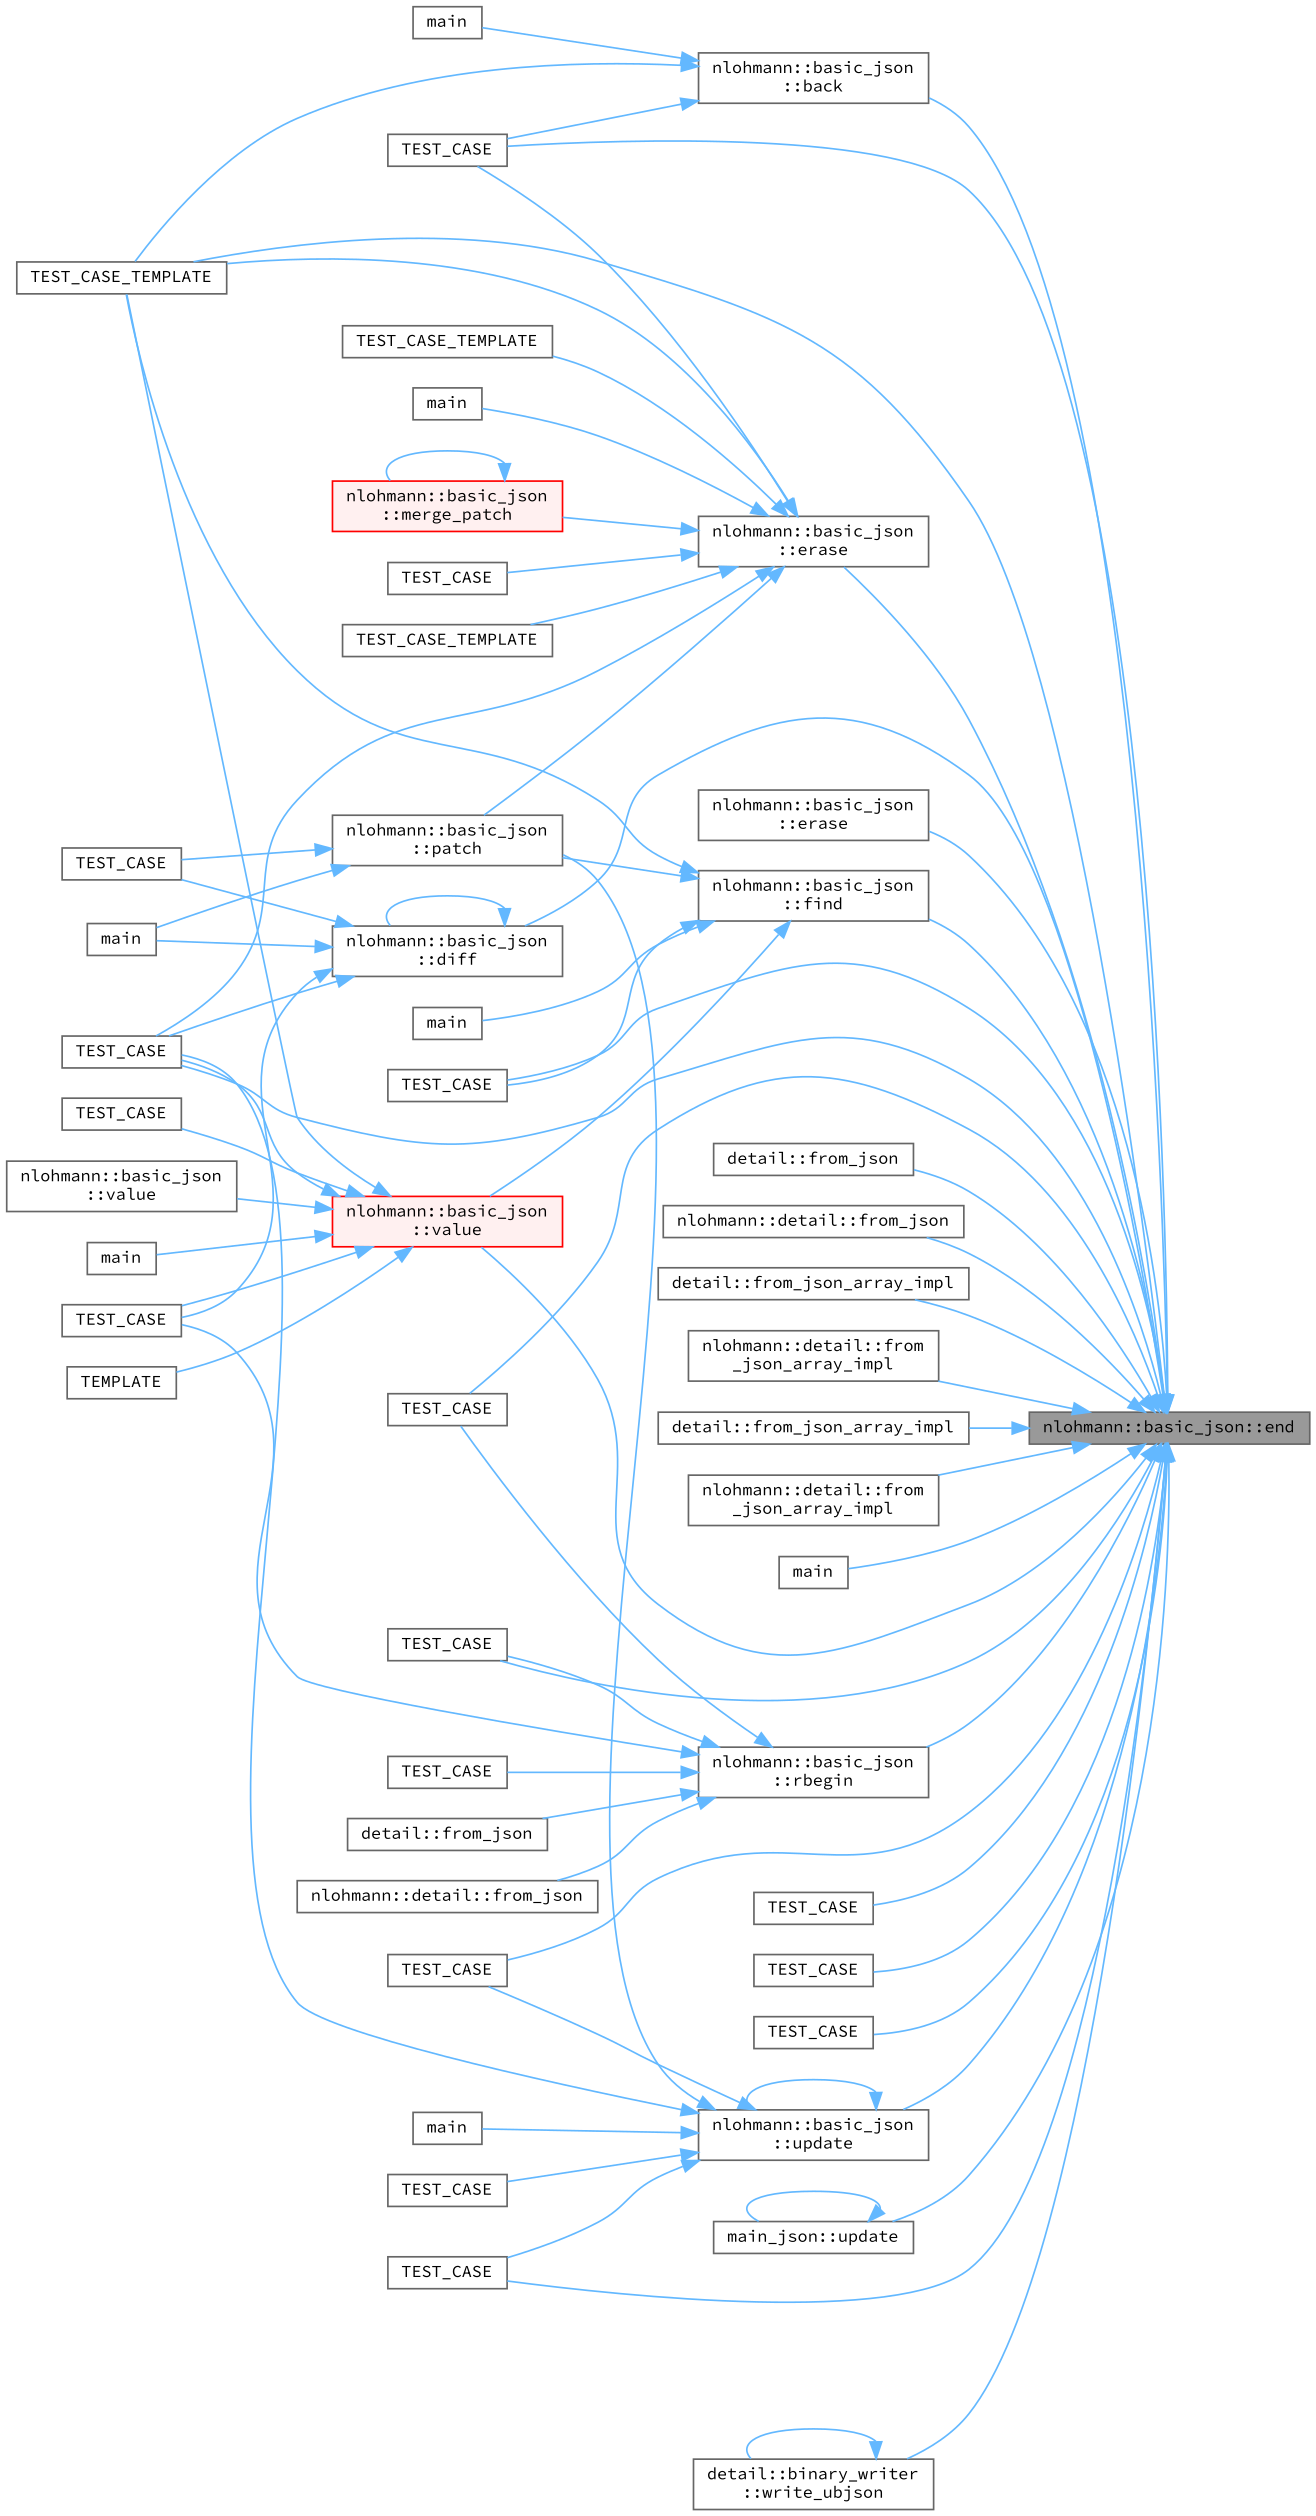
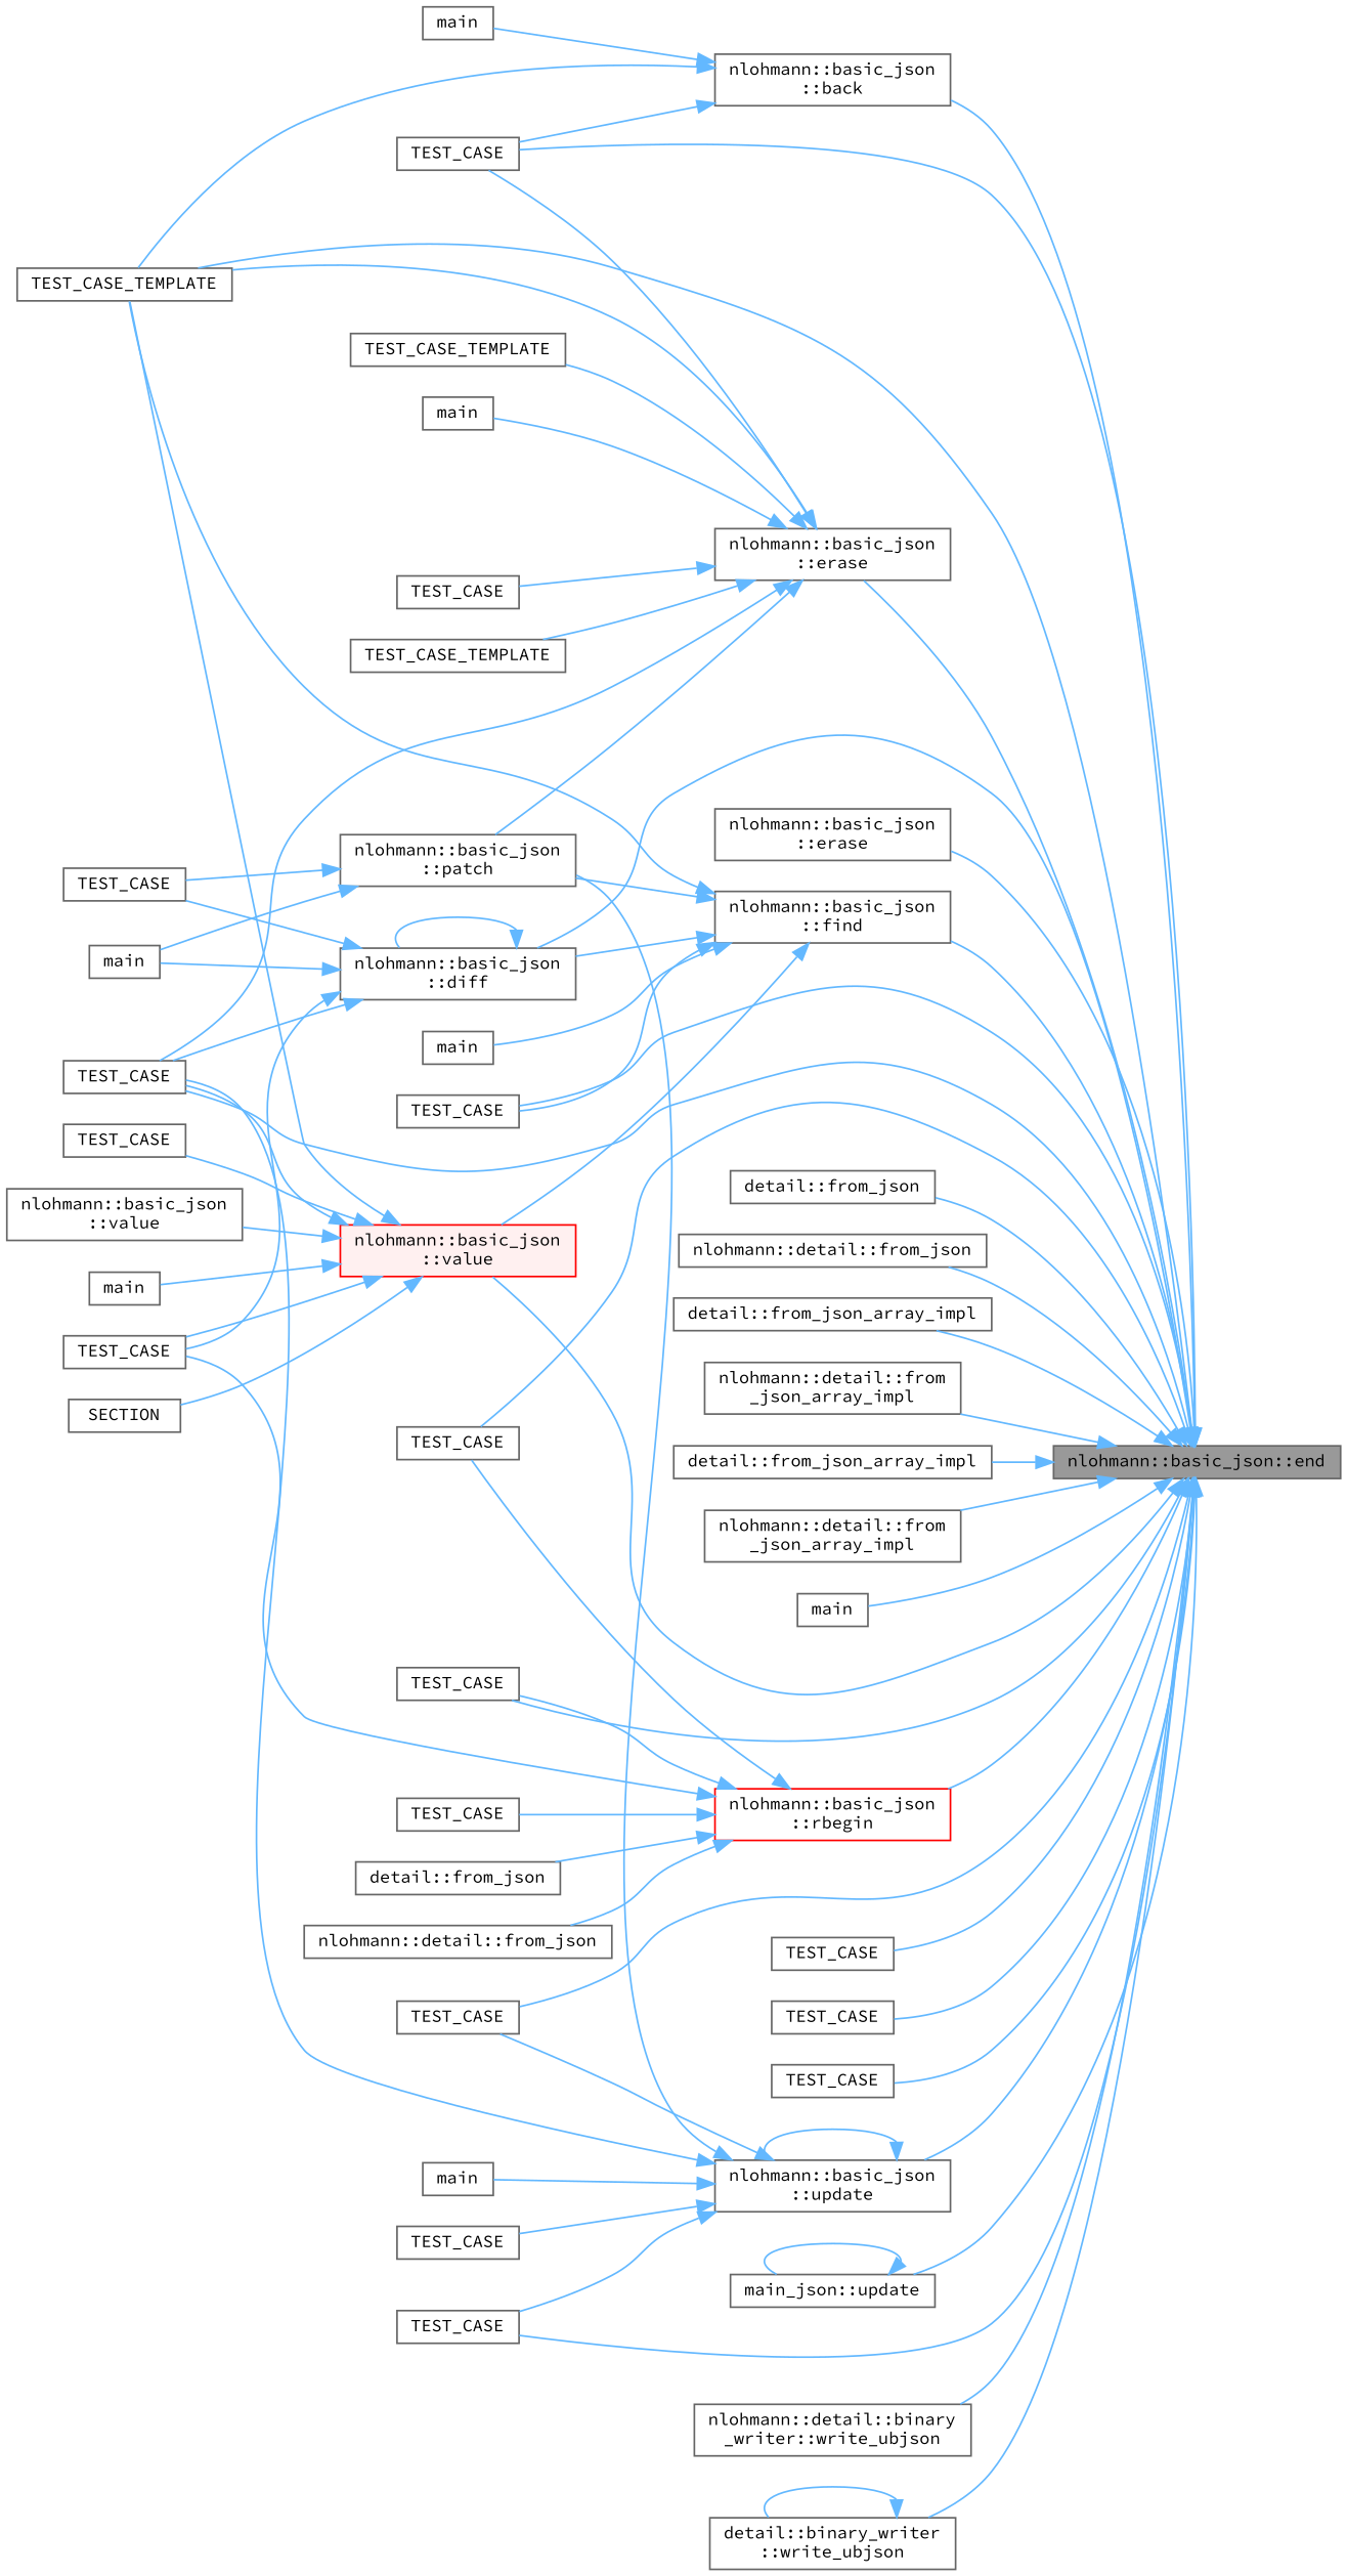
  digraph {
    fontname="Source Code Pro"
    rankdir=RL
    node [color=grey40 fillcolor=white fontname="Source Code Pro" fontsize=10 shape=box style=filled]
    edge [color=steelblue1 dir=back fontname="Source Code Pro" fontsize=10 labelfontname=Helvetica labelfontsize=10 style=solid]
    n1 [color=gray40 fillcolor=grey60 fontcolor=black height=0.2 label="nlohmann::basic_json::end" width=0.4]
    n2 [height=0.2 label="nlohmann::basic_json\l::back" width=0.4]
    n3 [height=0.2 label=TEST_CASE width=0.4]
    n4 [height=0.2 label=TEST_CASE_TEMPLATE width=0.4]
    n5 [height=0.2 label="nlohmann::basic_json\l::diff" width=0.4]
    n6 [height=0.2 label=TEST_CASE width=0.4]
    n7 [height=0.2 label="nlohmann::basic_json\l::erase" width=0.4]
    n8 [height=0.2 label="nlohmann::basic_json\l::erase" width=0.4]
    n9 [height=0.2 label="nlohmann::basic_json\l::find" width=0.4]
    n10 [height=0.2 label=TEST_CASE width=0.4]
    n11 [color=red fillcolor="#FFF0F0" height=0.2 label="nlohmann::basic_json\l::value" width=0.4]
    n12 [height=0.2 label="detail::from_json" width=0.4]
    n13 [height=0.2 label="nlohmann::detail::from_json" width=0.4]
    n14 [height=0.2 label="detail::from_json_array_impl" width=0.4]
    n15 [height=0.2 label="nlohmann::detail::from\l_json_array_impl" width=0.4]
    n16 [height=0.2 label="detail::from_json_array_impl" width=0.4]
    n17 [height=0.2 label="nlohmann::detail::from\l_json_array_impl" width=0.4]
    n18 [height=0.2 label=main width=0.4]
-   n19 [height=0.2 label="nlohmann::basic_json\l::rbegin" width=0.4]
+   n19 [color=red height=0.2 label="nlohmann::basic_json\l::rbegin" width=0.4]
    n20 [height=0.2 label=TEST_CASE width=0.4]
    n21 [height=0.2 label=TEST_CASE width=0.4]
    n22 [height=0.2 label=TEST_CASE width=0.4]
    n23 [height=0.2 label=TEST_CASE width=0.4]
    n24 [height=0.2 label=TEST_CASE width=0.4]
    n25 [height=0.2 label=TEST_CASE width=0.4]
    n26 [height=0.2 label=TEST_CASE width=0.4]
    n27 [height=0.2 label="main_json::update" width=0.4]
    n28 [height=0.2 label="nlohmann::basic_json\l::update" width=0.4]
+   n29 [height=0.2 label="nlohmann::detail::binary\l_writer::write_ubjson" width=0.4]
    n30 [height=0.2 label="detail::binary_writer\l::write_ubjson" width=0.4]
    n31 [height=0.2 label=main width=0.4]
    n32 [height=0.2 label=main width=0.4]
    n33 [height=0.2 label=TEST_CASE width=0.4]
    n34 [height=0.2 label=TEST_CASE width=0.4]
    n35 [height=0.2 label="nlohmann::basic_json\l::patch" width=0.4]
    n36 [height=0.2 label=main width=0.4]
-   n37 [color=red fillcolor="#FFF0F0" height=0.2 label="nlohmann::basic_json\l::merge_patch" width=0.4]
    n38 [height=0.2 label=TEST_CASE width=0.4]
    n39 [height=0.2 label=TEST_CASE_TEMPLATE width=0.4]
    n40 [height=0.2 label=TEST_CASE_TEMPLATE width=0.4]
    n41 [height=0.2 label=main width=0.4]
    n42 [height=0.2 label=main width=0.4]
-   n43 [height=0.2 label=TEMPLATE width=0.4]
+   n43 [height=0.2 label=SECTION width=0.4]
    n44 [height=0.2 label=TEST_CASE width=0.4]
    n45 [height=0.2 label="nlohmann::basic_json\l::value" width=0.4]
    n46 [height=0.2 label="detail::from_json" width=0.4]
    n47 [height=0.2 label="nlohmann::detail::from_json" width=0.4]
    n48 [height=0.2 label=TEST_CASE width=0.4]
    n49 [height=0.2 label=main width=0.4]
    n50 [height=0.2 label=TEST_CASE width=0.4]
    n1 -> n2
    n1 -> n3
    n1 -> n4
    n1 -> n5
    n1 -> n6
    n1 -> n7
    n1 -> n8
    n1 -> n9
    n1 -> n10
    n1 -> n11
    n1 -> n12
    n1 -> n13
    n1 -> n14
    n1 -> n15
    n1 -> n16
    n1 -> n17
    n1 -> n18
    n1 -> n19
    n1 -> n20
    n1 -> n21
    n1 -> n22
    n1 -> n23
    n1 -> n24
    n1 -> n25
    n1 -> n26
    n1 -> n27
    n1 -> n28
+   n1 -> n29
    n1 -> n30
    n2 -> n3
    n2 -> n4
    n2 -> n31
    n5 -> n5
    n5 -> n6
    n5 -> n32
    n5 -> n33
    n5 -> n34
    n8 -> n3
    n8 -> n4
    n8 -> n6
    n8 -> n35
    n8 -> n36
-   n8 -> n37
    n8 -> n38
    n8 -> n39
    n8 -> n40
    n9 -> n4
+   n9 -> n5
    n9 -> n10
    n9 -> n11
    n9 -> n35
    n9 -> n41
    n11 -> n4
    n11 -> n6
    n11 -> n34
    n11 -> n42
    n11 -> n43
    n11 -> n44
    n11 -> n45
    n19 -> n20
    n19 -> n21
    n19 -> n34
    n19 -> n46
    n19 -> n47
    n19 -> n48
    n27 -> n27
    n28 -> n6
    n28 -> n22
    n28 -> n26
    n28 -> n28
    n28 -> n35
    n28 -> n49
    n28 -> n50
    n30 -> n30
    n35 -> n32
    n35 -> n33
-   n37 -> n37
  }
